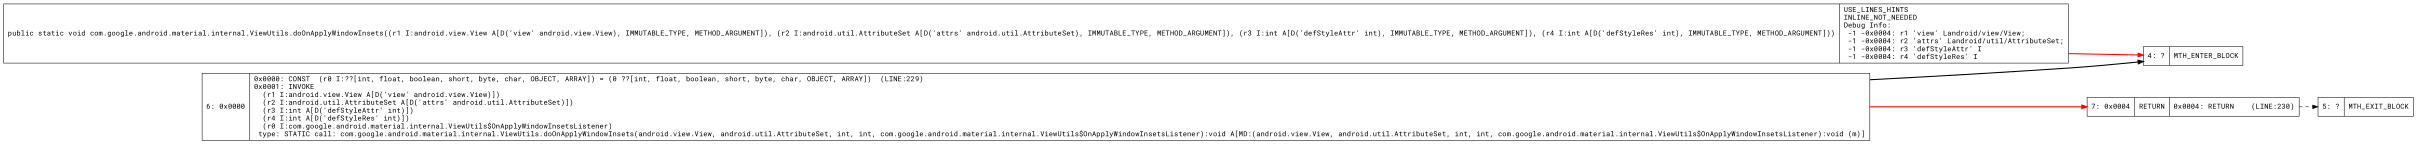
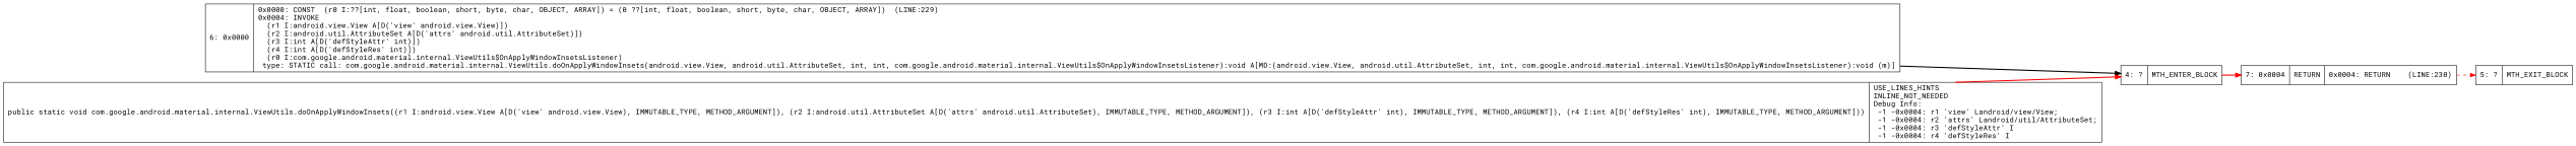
  digraph {
    fontname="Roboto Mono"
    rankdir=LR
    node [fontname="Roboto Mono" shape=record]
    edge [color=black fontname="Roboto Mono" style=bold]
    n1 [label="{4\:\ ?|MTH_ENTER_BLOCK\l}"]
-   n2 [label="{6\:\ 0x0000|0x0000: CONST  (r0 I:??[int, float, boolean, short, byte, char, OBJECT, ARRAY]) = (0 ??[int, float, boolean, short, byte, char, OBJECT, ARRAY])  (LINE:229)\l0x0001: INVOKE  \l  (r1 I:android.view.View A[D('view' android.view.View)])\l  (r2 I:android.util.AttributeSet A[D('attrs' android.util.AttributeSet)])\l  (r3 I:int A[D('defStyleAttr' int)])\l  (r4 I:int A[D('defStyleRes' int)])\l  (r0 I:com.google.android.material.internal.ViewUtils$OnApplyWindowInsetsListener)\l type: STATIC call: com.google.android.material.internal.ViewUtils.doOnApplyWindowInsets(android.view.View, android.util.AttributeSet, int, int, com.google.android.material.internal.ViewUtils$OnApplyWindowInsetsListener):void A[MD:(android.view.View, android.util.AttributeSet, int, int, com.google.android.material.internal.ViewUtils$OnApplyWindowInsetsListener):void (m)]\l}"]
+   n2 [label="{6\:\ 0x0000|0x0000: CONST  (r0 I:??[int, float, boolean, short, byte, char, OBJECT, ARRAY]) = (0 ??[int, float, boolean, short, byte, char, OBJECT, ARRAY])  (LINE:229)\l0x0004: INVOKE  \l  (r1 I:android.view.View A[D('view' android.view.View)])\l  (r2 I:android.util.AttributeSet A[D('attrs' android.util.AttributeSet)])\l  (r3 I:int A[D('defStyleAttr' int)])\l  (r4 I:int A[D('defStyleRes' int)])\l  (r0 I:com.google.android.material.internal.ViewUtils$OnApplyWindowInsetsListener)\l type: STATIC call: com.google.android.material.internal.ViewUtils.doOnApplyWindowInsets(android.view.View, android.util.AttributeSet, int, int, com.google.android.material.internal.ViewUtils$OnApplyWindowInsetsListener):void A[MD:(android.view.View, android.util.AttributeSet, int, int, com.google.android.material.internal.ViewUtils$OnApplyWindowInsetsListener):void (m)]\l}"]
    n3 [label="{7\:\ 0x0004|RETURN\l|0x0004: RETURN    (LINE:230)\l}"]
    n4 [label="{5\:\ ?|MTH_EXIT_BLOCK\l}"]
    n5 [label="{public static void com.google.android.material.internal.ViewUtils.doOnApplyWindowInsets((r1 I:android.view.View A[D('view' android.view.View), IMMUTABLE_TYPE, METHOD_ARGUMENT]), (r2 I:android.util.AttributeSet A[D('attrs' android.util.AttributeSet), IMMUTABLE_TYPE, METHOD_ARGUMENT]), (r3 I:int A[D('defStyleAttr' int), IMMUTABLE_TYPE, METHOD_ARGUMENT]), (r4 I:int A[D('defStyleRes' int), IMMUTABLE_TYPE, METHOD_ARGUMENT]))  | USE_LINES_HINTS\lINLINE_NOT_NEEDED\lDebug Info:\l  \-1 \-0x0004: r1 'view' Landroid\/view\/View;\l  \-1 \-0x0004: r2 'attrs' Landroid\/util\/AttributeSet;\l  \-1 \-0x0004: r3 'defStyleAttr' I\l  \-1 \-0x0004: r4 'defStyleRes' I\l}"]
    n2 -> n1
-   n2 -> n3 [color=red]
-   n3 -> n4 [style=dashed]
+   n1 -> n3 [color=red]
+   n3 -> n4 [color=red style=dashed]
    n5 -> n1 [color=red]
  }
